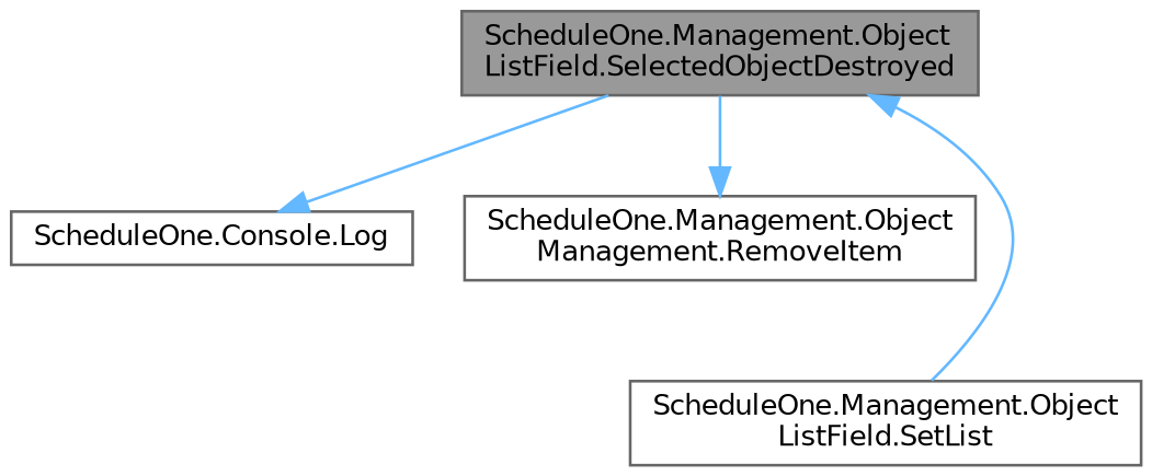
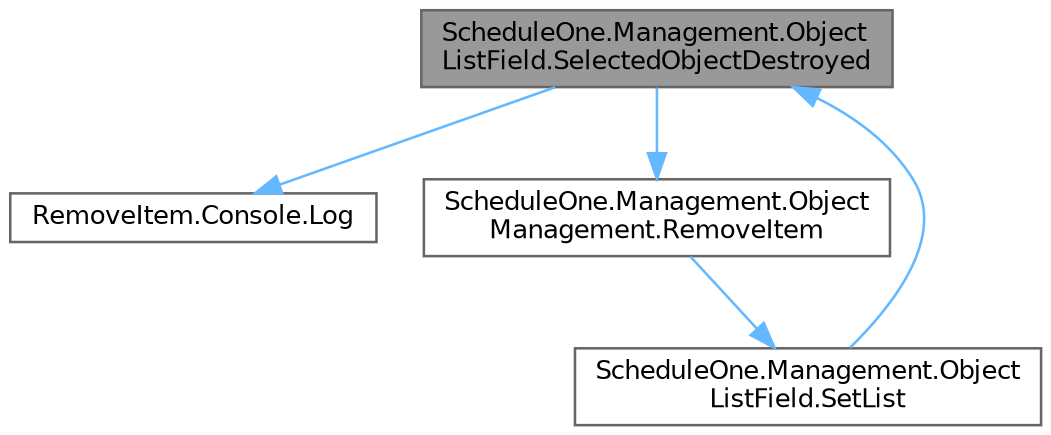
  digraph {
    rankdir=TB
    node [color=grey40 fillcolor=white fontname=Helvetica fontsize=10 shape=box style=filled]
    edge [color=steelblue1 fontname=Helvetica fontsize=10 labelfontname=Helvetica labelfontsize=10 style=solid]
    n1 [color=gray40 fillcolor=grey60 fontcolor=black height=0.2 label="ScheduleOne.Management.Object\lListField.SelectedObjectDestroyed" width=0.4]
-   n2 [height=0.2 label="ScheduleOne.Console.Log" width=0.4]
+   n2 [height=0.2 label="RemoveItem.Console.Log" width=0.4]
    n3 [height=0.2 label="ScheduleOne.Management.Object\lManagement.RemoveItem" width=0.4]
    n4 [height=0.2 label="ScheduleOne.Management.Object\lListField.SetList" width=0.4]
    n1 -> n2
    n1 -> n3
+   n3 -> n4
    n4 -> n1
  }
